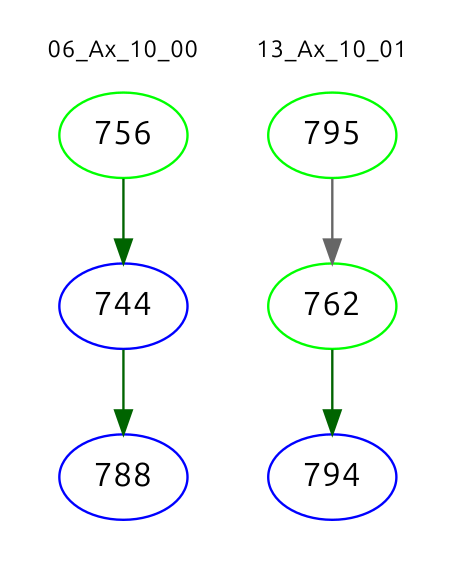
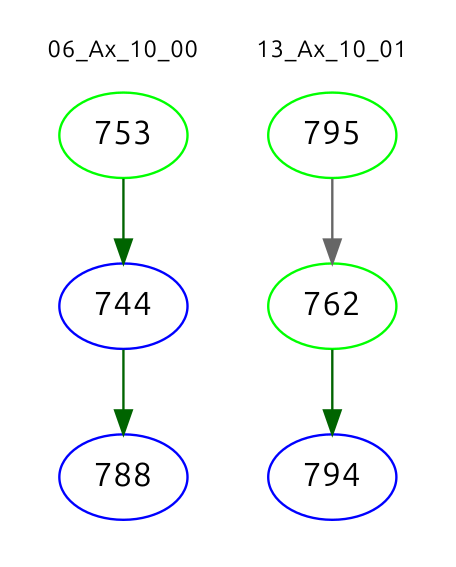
  digraph {
    fontname=Ubuntu
    node [color=green fontname=Ubuntu]
    edge [color=darkgreen fontname=Ubuntu]
-   n1 [label=756]
+   n1 [label=753]
    n2 [color=blue label=744]
    n3 [color=blue label=788]
    n4 [label=795]
    n5 [label=762]
    n6 [color=blue label=794]
    subgraph cluster_1 {
      color=white
      fontsize=10
      label="06_Ax_10_00"
      n1
      n2
      n3
    }
    subgraph cluster_2 {
      color=white
      fontsize=10
      label="13_Ax_10_01"
      n4
      n5
      n6
    }
    n1 -> n2
    n2 -> n3
    n4 -> n5 [color=gray40]
    n5 -> n6
  }
